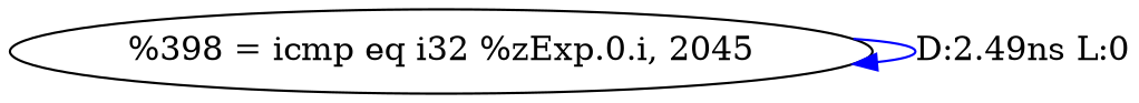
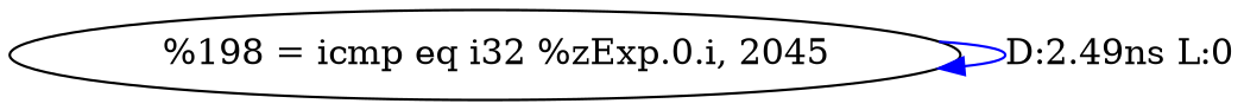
  digraph {
-   n1 [label="%398 = icmp eq i32 %zExp.0.i, 2045"]
+   n1 [label="  %198 = icmp eq i32 %zExp.0.i, 2045"]
    n1 -> n1 [color=blue label="D:2.49ns L:0"]
  }
